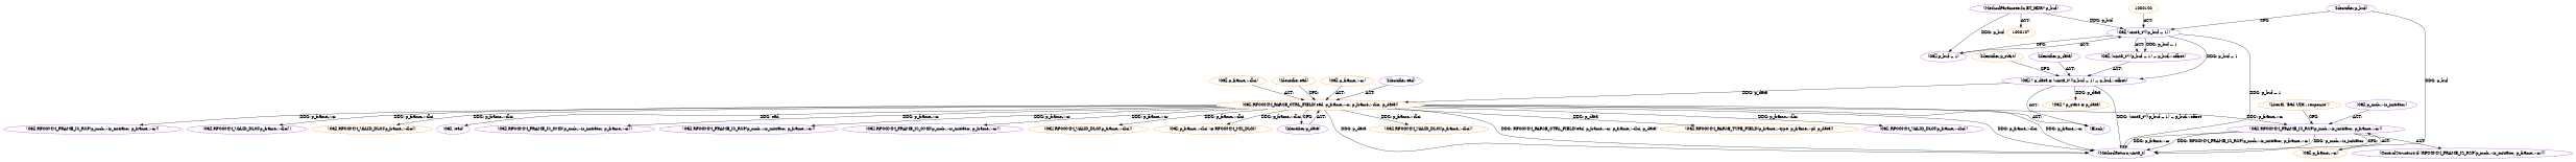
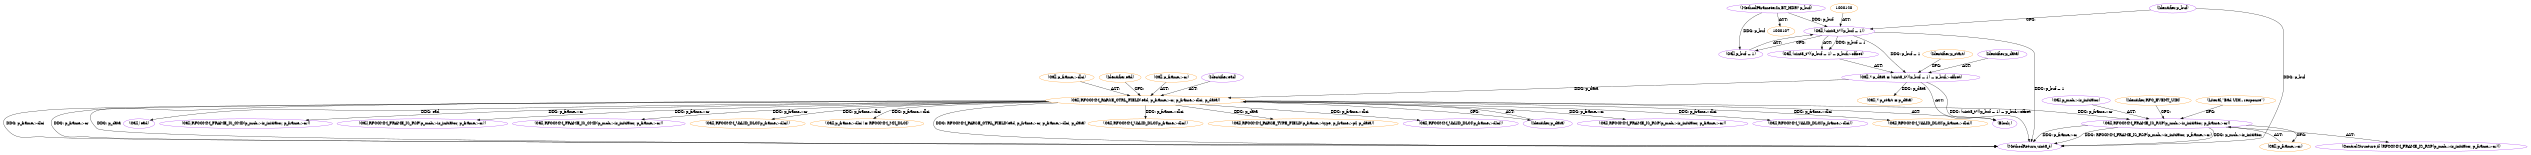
  digraph {
    node [color=purple]
    n1 [label="(Call,RFCOMM_FRAME_IS_RSP(p_mcb->is_initiator, p_frame->cr))"]
    n2 [color=darkorange label="(Call,p_frame->cr)"]
    n3 [label="(MethodReturn,uint8_t)"]
    n4 [label="(ControlStructure,if (RFCOMM_FRAME_IS_RSP(p_mcb->is_initiator, p_frame->cr)))"]
    n5 [color=darkorange label="(Call,RFCOMM_PARSE_CTRL_FIELD(ead, p_frame->cr, p_frame->dlci, p_data))"]
    n6 [color=darkorange label="(Call,RFCOMM_VALID_DLCI(p_frame->dlci))"]
    n7 [color=darkorange label="(Call,RFCOMM_PARSE_TYPE_FIELD(p_frame->type, p_frame->pf, p_data))"]
    n8 [label="(Call,RFCOMM_VALID_DLCI(p_frame->dlci))"]
    n9 [label="(Identifier,p_data)"]
    n10 [label="(Call,RFCOMM_FRAME_IS_RSP(p_mcb->is_initiator, p_frame->cr))"]
    n11 [label="(Block,)"]
    n12 [label="(Call,RFCOMM_VALID_DLCI(p_frame->dlci))"]
    n13 [color=darkorange label="(Call,RFCOMM_VALID_DLCI(p_frame->dlci))"]
    n14 [label="(Call,!ead)"]
    n15 [label="(Call,RFCOMM_FRAME_IS_CMD(p_mcb->is_initiator, p_frame->cr))"]
    n16 [label="(Call,RFCOMM_FRAME_IS_RSP(p_mcb->is_initiator, p_frame->cr))"]
    n17 [label="(Call,RFCOMM_FRAME_IS_CMD(p_mcb->is_initiator, p_frame->cr))"]
    n18 [color=darkorange label="(Call,RFCOMM_VALID_DLCI(p_frame->dlci))"]
    n19 [color=darkorange label="(Call,p_frame->dlci != RFCOMM_MX_DLCI)"]
    n20 [label="(Call,* p_data = (uint8_t*)(p_buf + 1) + p_buf->offset)"]
    n21 [color=darkorange label="(Call,* p_start = p_data)"]
    n22 [label="(Call,(uint8_t*)(p_buf + 1) + p_buf->offset)"]
    n23 [label="(Call,(uint8_t*)(p_buf + 1))"]
    n24 [label="(Call,p_buf + 1)"]
    n25 [label="(MethodParameterIn,BT_HDR* p_buf)"]
    1000107 [color=darkorange]
    n27 [label="(Call,p_mcb->is_initiator)"]
    n28 [color=darkorange label="(Call,p_frame->dlci)"]
    n29 [color=darkorange label="(Identifier,ead)"]
    n30 [color=darkorange label="(Call,p_frame->cr)"]
+   n31 [color=darkorange label="(Identifier,RFC_EVENT_UIH)"]
    n32 [color=darkorange label="(Identifier,p_start)"]
    n33 [color=darkorange label="(Literal,\"Bad UIH - response\")"]
    n34 [label="(Identifier,p_buf)"]
    n35 [label="(Identifier,ead)"]
    n36 [label="(Identifier,p_data)"]
    1000120 [color=darkorange]
    n1 -> n2 [label="CFG: "]
    n1 -> n3 [label="DDG: RFCOMM_FRAME_IS_RSP(p_mcb->is_initiator, p_frame->cr)"]
    n1 -> n3 [label="DDG: p_mcb->is_initiator"]
    n1 -> n3 [label="DDG: p_frame->cr"]
    n1 -> n4 [label="AST: "]
    n2 -> n1 [label="AST: "]
    n5 -> n1 [label="DDG: p_frame->cr"]
    n5 -> n3 [label="DDG: p_frame->dlci"]
    n5 -> n3 [label="DDG: p_frame->cr"]
    n5 -> n3 [label="DDG: p_data"]
    n5 -> n3 [label="DDG: RFCOMM_PARSE_CTRL_FIELD(ead, p_frame->cr, p_frame->dlci, p_data)"]
    n5 -> n6 [label="DDG: p_frame->dlci"]
    n5 -> n7 [label="DDG: p_data"]
    n5 -> n8 [label="DDG: p_frame->dlci"]
    n5 -> n9 [label="CFG: "]
    n5 -> n10 [label="DDG: p_frame->cr"]
    n5 -> n11 [label="AST: "]
    n5 -> n12 [label="DDG: p_frame->dlci"]
    n5 -> n13 [label="DDG: p_frame->dlci"]
    n5 -> n14 [label="DDG: ead"]
    n5 -> n15 [label="DDG: p_frame->cr"]
    n5 -> n16 [label="DDG: p_frame->cr"]
    n5 -> n17 [label="DDG: p_frame->cr"]
    n5 -> n18 [label="DDG: p_frame->dlci"]
    n5 -> n19 [label="DDG: p_frame->dlci"]
    n9 -> n5 [label="AST: "]
    n20 -> n3 [label="DDG: (uint8_t*)(p_buf + 1) + p_buf->offset"]
    n20 -> n5 [label="DDG: p_data"]
    n20 -> n11 [label="AST: "]
    n20 -> n21 [label="DDG: p_data"]
    n22 -> n20 [label="AST: "]
    n23 -> n3 [label="DDG: p_buf + 1"]
    n23 -> n20 [label="DDG: p_buf + 1"]
    n23 -> n22 [label="AST: "]
    n23 -> n22 [label="DDG: p_buf + 1"]
    n23 -> n24 [label="CFG: "]
    n24 -> n23 [label="AST: "]
    n25 -> n23 [label="DDG: p_buf"]
    n25 -> n24 [label="DDG: p_buf"]
    n25 -> 1000107 [label="AST: "]
    n27 -> n1 [label="AST: "]
    n28 -> n5 [label="AST: "]
    n29 -> n5 [label="CFG: "]
    n30 -> n5 [label="AST: "]
+   n31 -> n1 [label="CFG: "]
    n32 -> n20 [label="CFG: "]
    n33 -> n1 [label="CFG: "]
    n34 -> n3 [label="DDG: p_buf"]
    n34 -> n23 [label="CFG: "]
    n35 -> n5 [label="AST: "]
    n36 -> n20 [label="AST: "]
    1000120 -> n23 [label="AST: "]
  }
